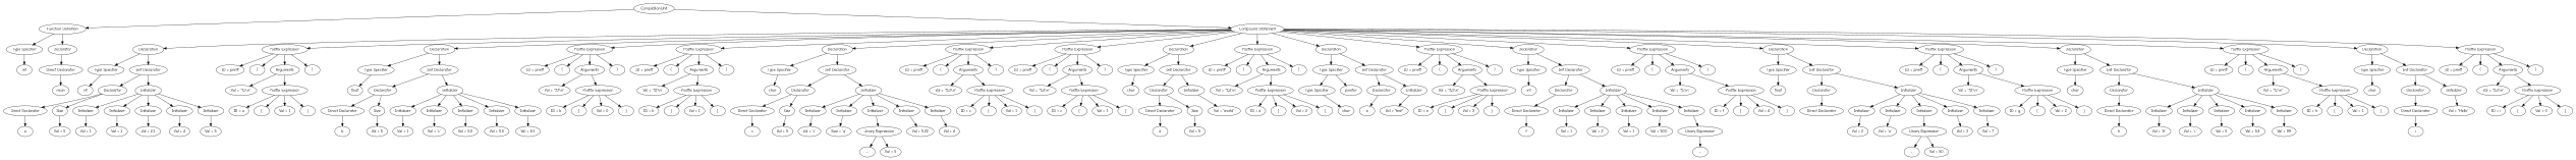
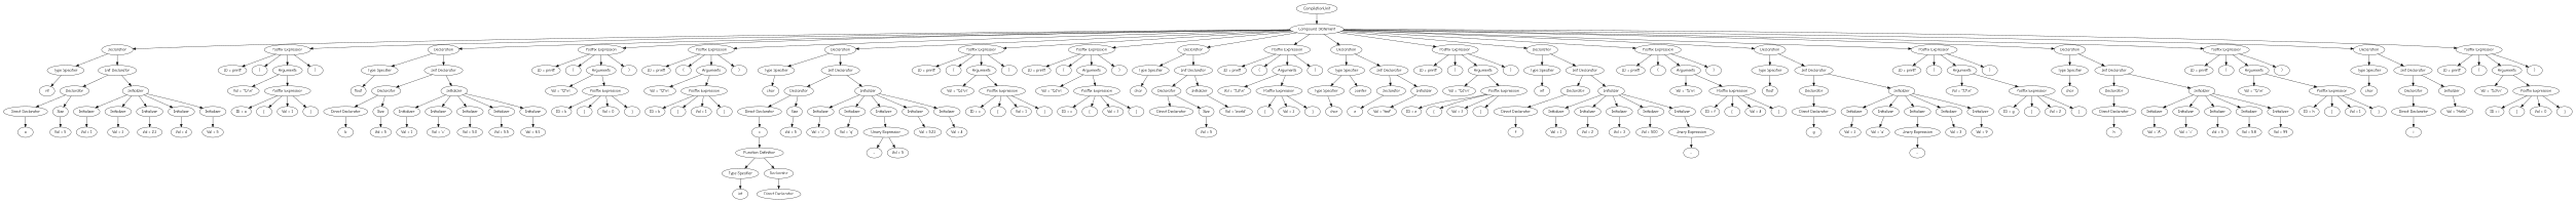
  digraph {
    fontname="Comic Neue"
    node [fontname="Comic Neue"]
    edge [fontname="Comic Neue"]
    n1 [label=CompilationUnit]
    n2 [label="Function Definition"]
    n3 [label="Compound Statement"]
    n4 [label="Type Specifier"]
    n5 [label=Declarator]
    n6 [label=int]
    n7 [label="Direct Declarator"]
    n8 [label=Declaration]
    n9 [label="Postfix Expression"]
    n10 [label=Declaration]
    n11 [label="Postfix Expression"]
    n12 [label="Postfix Expression"]
    n13 [label=Declaration]
    n14 [label="Postfix Expression"]
    n15 [label="Postfix Expression"]
    n16 [label=Declaration]
    n17 [label="Postfix Expression"]
    n18 [label=Declaration]
    n19 [label="Postfix Expression"]
    n20 [label=Declaration]
    n21 [label="Postfix Expression"]
    n22 [label=Declaration]
    n23 [label="Postfix Expression"]
    n24 [label=Declaration]
    n25 [label="Postfix Expression"]
    n26 [label=Declaration]
    n27 [label="Postfix Expression"]
-   n28 [label=main]
    n29 [label="Type Specifier"]
    n30 [label="Init Declarator"]
    n31 [label="ID = printf"]
    n32 [label="("]
    n33 [label=Arguments]
    n34 [label=")"]
    n35 [label="Type Specifier"]
    n36 [label="Init Declarator"]
    n37 [label="ID = printf"]
    n38 [label="("]
    n39 [label=Arguments]
    n40 [label=")"]
    n41 [label="ID = printf"]
    n42 [label="("]
    n43 [label=Arguments]
    n44 [label=")"]
    n45 [label="Type Specifier"]
    n46 [label="Init Declarator"]
    n47 [label="ID = printf"]
    n48 [label="("]
    n49 [label=Arguments]
    n50 [label=")"]
    n51 [label="ID = printf"]
    n52 [label="("]
    n53 [label=Arguments]
    n54 [label=")"]
    n55 [label="Type Specifier"]
    n56 [label="Init Declarator"]
    n57 [label="ID = printf"]
    n58 [label="("]
    n59 [label=Arguments]
    n60 [label=")"]
    n61 [label="Type Specifier"]
    n62 [label="Init Declarator"]
    n63 [label="ID = printf"]
    n64 [label="("]
    n65 [label=Arguments]
    n66 [label=")"]
    n67 [label="Type Specifier"]
    n68 [label="Init Declarator"]
    n69 [label="ID = printf"]
    n70 [label="("]
    n71 [label=Arguments]
    n72 [label=")"]
    n73 [label="Type Specifier"]
    n74 [label="Init Declarator"]
    n75 [label="ID = printf"]
    n76 [label="("]
    n77 [label=Arguments]
    n78 [label=")"]
    n79 [label="Type Specifier"]
    n80 [label="Init Declarator"]
    n81 [label="ID = printf"]
    n82 [label="("]
    n83 [label=Arguments]
    n84 [label=")"]
    n85 [label="Type Specifier"]
    n86 [label="Init Declarator"]
    n87 [label="ID = printf"]
    n88 [label="("]
    n89 [label=Arguments]
    n90 [label=")"]
    n91 [label=int]
    n92 [label=Declarator]
    n93 [label=Initializer]
    n94 [label="Direct Declarator"]
    n95 [label=Size]
    n96 [label=Initializer]
    n97 [label=Initializer]
    n98 [label=Initializer]
    n99 [label=Initializer]
    n100 [label=Initializer]
    n101 [label=a]
    n102 [label="Val = 5"]
    n103 [label="Val = 1"]
    n104 [label="Val = 2"]
    n105 [label="Val = 2.2"]
    n106 [label="Val = 4"]
    n107 [label="Val = 5"]
    n108 [label="Val = \"%i\\n\""]
    n109 [label="Postfix Expression"]
    n110 [label="ID = a"]
    n111 [label="["]
    n112 [label="Val = 1"]
    n113 [label="]"]
    n114 [label=float]
    n115 [label=Declarator]
    n116 [label=Initializer]
    n117 [label="Direct Declarator"]
    n118 [label=Size]
    n119 [label=Initializer]
    n120 [label=Initializer]
    n121 [label=Initializer]
    n122 [label=Initializer]
    n123 [label=Initializer]
    n124 [label=b]
    n125 [label="Val = 5"]
    n126 [label="Val = 1"]
    n127 [label="Val = 'c'"]
    n128 [label="Val = 5.0"]
    n129 [label="Val = 5.5"]
    n130 [label="Val = 6.9"]
    n131 [label="Val = \"%f\\n\""]
    n132 [label="Postfix Expression"]
    n133 [label="ID = b"]
    n134 [label="["]
    n135 [label="Val = 0"]
    n136 [label="]"]
    n137 [label="Val = \"%f\\n\""]
    n138 [label="Postfix Expression"]
    n139 [label="ID = b"]
    n140 [label="["]
    n141 [label="Val = 1"]
    n142 [label="]"]
    n143 [label=char]
    n144 [label=Declarator]
    n145 [label=Initializer]
    n146 [label="Direct Declarator"]
    n147 [label=Size]
    n148 [label=Initializer]
    n149 [label=Initializer]
    n150 [label=Initializer]
    n151 [label=Initializer]
    n152 [label=Initializer]
    n153 [label=c]
    n154 [label="Val = 5"]
    n155 [label="Val = 'c'"]
-   n156 [label="Size = 'q'"]
+   n156 [label="Val = 'q'"]
    n157 [label="Unary Expression"]
    n158 [label="Val = 5.22"]
    n159 [label="Val = 4"]
    n160 [label="-"]
    n161 [label="Val = 5"]
    n162 [label="Val = \"%d\\n\""]
    n163 [label="Postfix Expression"]
    n164 [label="ID = c"]
    n165 [label="["]
    n166 [label="Val = 1"]
    n167 [label="]"]
    n168 [label="Val = \"%d\\n\""]
    n169 [label="Postfix Expression"]
    n170 [label="ID = c"]
    n171 [label="["]
    n172 [label="Val = 3"]
    n173 [label="]"]
    n174 [label=char]
    n175 [label=Declarator]
    n176 [label=Initializer]
    n177 [label="Direct Declarator"]
    n178 [label=Size]
    n179 [label="Val = \"world\""]
-   n180 [label=d]
    n181 [label="Val = 5"]
    n182 [label="Val = \"%d\\n\""]
    n183 [label="Postfix Expression"]
-   n184 [label="ID = d"]
    n185 [label="["]
    n186 [label="Val = 2"]
    n187 [label="]"]
    n188 [label="Type Specifier"]
    n189 [label=pointer]
    n190 [label=Declarator]
    n191 [label=Initializer]
    n192 [label=char]
    n193 [label=e]
    n194 [label="Val = \"test\""]
    n195 [label="Val = \"%d\\n\""]
    n196 [label="Postfix Expression"]
    n197 [label="ID = e"]
    n198 [label="["]
    n199 [label="Val = 3"]
    n200 [label="]"]
    n201 [label=int]
    n202 [label=Declarator]
    n203 [label=Initializer]
    n204 [label="Direct Declarator"]
    n205 [label=Initializer]
    n206 [label=Initializer]
    n207 [label=Initializer]
    n208 [label=Initializer]
    n209 [label=Initializer]
    n210 [label=f]
    n211 [label="Val = 1"]
    n212 [label="Val = 2"]
    n213 [label="Val = 3"]
    n214 [label="Val = 500"]
    n215 [label="Unary Expression"]
    n216 [label="-"]
    n217 [label="Val = \"%i\\n\""]
    n218 [label="Postfix Expression"]
    n219 [label="ID = f"]
    n220 [label="["]
    n221 [label="Val = 4"]
    n222 [label="]"]
    n223 [label=float]
    n224 [label=Declarator]
    n225 [label=Initializer]
    n226 [label="Direct Declarator"]
    n227 [label=Initializer]
    n228 [label=Initializer]
    n229 [label=Initializer]
    n230 [label=Initializer]
    n231 [label=Initializer]
+   n232 [label=g]
    n233 [label="Val = 2"]
    n234 [label="Val = 'a'"]
    n235 [label="Unary Expression"]
    n236 [label="Val = 3"]
-   n237 [label="Val = 7"]
+   n237 [label="Val = 9"]
    n238 [label="-"]
-   n239 [label="Val = 50"]
    n240 [label="Val = \"%f\\n\""]
    n241 [label="Postfix Expression"]
    n242 [label="ID = g"]
    n243 [label="["]
    n244 [label="Val = 2"]
    n245 [label="]"]
    n246 [label=char]
    n247 [label=Declarator]
    n248 [label=Initializer]
    n249 [label="Direct Declarator"]
    n250 [label=Initializer]
    n251 [label=Initializer]
    n252 [label=Initializer]
    n253 [label=Initializer]
    n254 [label=Initializer]
    n255 [label=h]
    n256 [label="Val = 'A'"]
    n257 [label="Val = '='"]
    n258 [label="Val = 5"]
    n259 [label="Val = 5.8"]
    n260 [label="Val = 99"]
    n261 [label="Val = \"%i\\n\""]
    n262 [label="Postfix Expression"]
    n263 [label="ID = h"]
    n264 [label="["]
    n265 [label="Val = 1"]
    n266 [label="]"]
    n267 [label=char]
    n268 [label=Declarator]
    n269 [label=Initializer]
    n270 [label="Direct Declarator"]
    n271 [label="Val = \"Hello\""]
    n272 [label=i]
    n273 [label="Val = \"%d\\n\""]
    n274 [label="Postfix Expression"]
    n275 [label="ID = i"]
    n276 [label="["]
    n277 [label="Val = 0"]
    n278 [label="]"]
-   n1 -> n2
+   n153 -> n2
    n1 -> n3
    n2 -> n4
    n2 -> n5
    n3 -> n8
    n3 -> n9
    n3 -> n10
    n3 -> n11
    n3 -> n12
    n3 -> n13
    n3 -> n14
    n3 -> n15
    n3 -> n16
    n3 -> n17
    n3 -> n18
    n3 -> n19
    n3 -> n20
    n3 -> n21
    n3 -> n22
    n3 -> n23
    n3 -> n24
    n3 -> n25
    n3 -> n26
    n3 -> n27
    n4 -> n6
    n5 -> n7
-   n7 -> n28
    n8 -> n29
    n8 -> n30
    n9 -> n31
    n9 -> n32
    n9 -> n33
    n9 -> n34
    n10 -> n35
    n10 -> n36
    n11 -> n37
    n11 -> n38
    n11 -> n39
    n11 -> n40
    n12 -> n41
    n12 -> n42
    n12 -> n43
    n12 -> n44
    n13 -> n45
    n13 -> n46
    n14 -> n47
    n14 -> n48
    n14 -> n49
    n14 -> n50
    n15 -> n51
    n15 -> n52
    n15 -> n53
    n15 -> n54
    n16 -> n55
    n16 -> n56
    n17 -> n57
    n17 -> n58
    n17 -> n59
    n17 -> n60
    n18 -> n61
    n18 -> n62
    n19 -> n63
    n19 -> n64
    n19 -> n65
    n19 -> n66
    n20 -> n67
    n20 -> n68
    n21 -> n69
    n21 -> n70
    n21 -> n71
    n21 -> n72
    n22 -> n73
    n22 -> n74
    n23 -> n75
    n23 -> n76
    n23 -> n77
    n23 -> n78
    n24 -> n79
    n24 -> n80
    n25 -> n81
    n25 -> n82
    n25 -> n83
    n25 -> n84
    n26 -> n85
    n26 -> n86
    n27 -> n87
    n27 -> n88
    n27 -> n89
    n27 -> n90
    n29 -> n91
    n30 -> n92
    n30 -> n93
    n33 -> n108
    n33 -> n109
    n35 -> n114
    n36 -> n115
    n36 -> n116
    n39 -> n131
    n39 -> n132
    n43 -> n137
    n43 -> n138
    n45 -> n143
    n46 -> n144
    n46 -> n145
    n49 -> n162
    n49 -> n163
    n53 -> n168
    n53 -> n169
    n55 -> n174
    n56 -> n175
    n56 -> n176
    n59 -> n182
    n59 -> n183
    n61 -> n188
    n61 -> n189
    n62 -> n190
    n62 -> n191
    n65 -> n195
    n65 -> n196
    n67 -> n201
    n68 -> n202
    n68 -> n203
    n71 -> n217
    n71 -> n218
    n73 -> n223
    n74 -> n224
    n74 -> n225
    n77 -> n240
    n77 -> n241
    n79 -> n246
    n80 -> n247
    n80 -> n248
    n83 -> n261
    n83 -> n262
    n85 -> n267
    n86 -> n268
    n86 -> n269
    n89 -> n273
    n89 -> n274
    n92 -> n94
    n92 -> n95
    n93 -> n96
    n93 -> n97
    n93 -> n98
    n93 -> n99
    n93 -> n100
    n94 -> n101
    n95 -> n102
    n96 -> n103
    n97 -> n104
    n98 -> n105
    n99 -> n106
    n100 -> n107
    n109 -> n110
    n109 -> n111
    n109 -> n112
    n109 -> n113
    n115 -> n117
    n115 -> n118
    n116 -> n119
    n116 -> n120
    n116 -> n121
    n116 -> n122
    n116 -> n123
    n117 -> n124
    n118 -> n125
    n119 -> n126
    n120 -> n127
    n121 -> n128
    n122 -> n129
    n123 -> n130
    n132 -> n133
    n132 -> n134
    n132 -> n135
    n132 -> n136
    n138 -> n139
    n138 -> n140
    n138 -> n141
    n138 -> n142
    n144 -> n146
    n144 -> n147
    n145 -> n148
    n145 -> n149
    n145 -> n150
    n145 -> n151
    n145 -> n152
    n146 -> n153
    n147 -> n154
    n148 -> n155
    n149 -> n156
    n150 -> n157
    n151 -> n158
    n152 -> n159
    n157 -> n160
    n157 -> n161
    n163 -> n164
    n163 -> n165
    n163 -> n166
    n163 -> n167
    n169 -> n170
    n169 -> n171
    n169 -> n172
    n169 -> n173
    n175 -> n177
    n175 -> n178
    n176 -> n179
-   n177 -> n180
    n178 -> n181
-   n183 -> n184
    n183 -> n185
    n183 -> n186
    n183 -> n187
    n188 -> n192
    n190 -> n193
    n191 -> n194
    n196 -> n197
    n196 -> n198
    n196 -> n199
    n196 -> n200
    n202 -> n204
    n203 -> n205
    n203 -> n206
    n203 -> n207
    n203 -> n208
    n203 -> n209
    n204 -> n210
    n205 -> n211
    n206 -> n212
    n207 -> n213
    n208 -> n214
    n209 -> n215
    n215 -> n216
    n218 -> n219
    n218 -> n220
    n218 -> n221
    n218 -> n222
    n224 -> n226
    n225 -> n227
    n225 -> n228
    n225 -> n229
    n225 -> n230
    n225 -> n231
+   n226 -> n232
    n227 -> n233
    n228 -> n234
    n229 -> n235
    n230 -> n236
    n231 -> n237
    n235 -> n238
-   n235 -> n239
    n241 -> n242
    n241 -> n243
    n241 -> n244
    n241 -> n245
    n247 -> n249
    n248 -> n250
    n248 -> n251
    n248 -> n252
    n248 -> n253
    n248 -> n254
    n249 -> n255
    n250 -> n256
    n251 -> n257
    n252 -> n258
    n253 -> n259
    n254 -> n260
    n262 -> n263
    n262 -> n264
    n262 -> n265
    n262 -> n266
    n268 -> n270
    n269 -> n271
    n270 -> n272
    n274 -> n275
    n274 -> n276
    n274 -> n277
    n274 -> n278
  }
